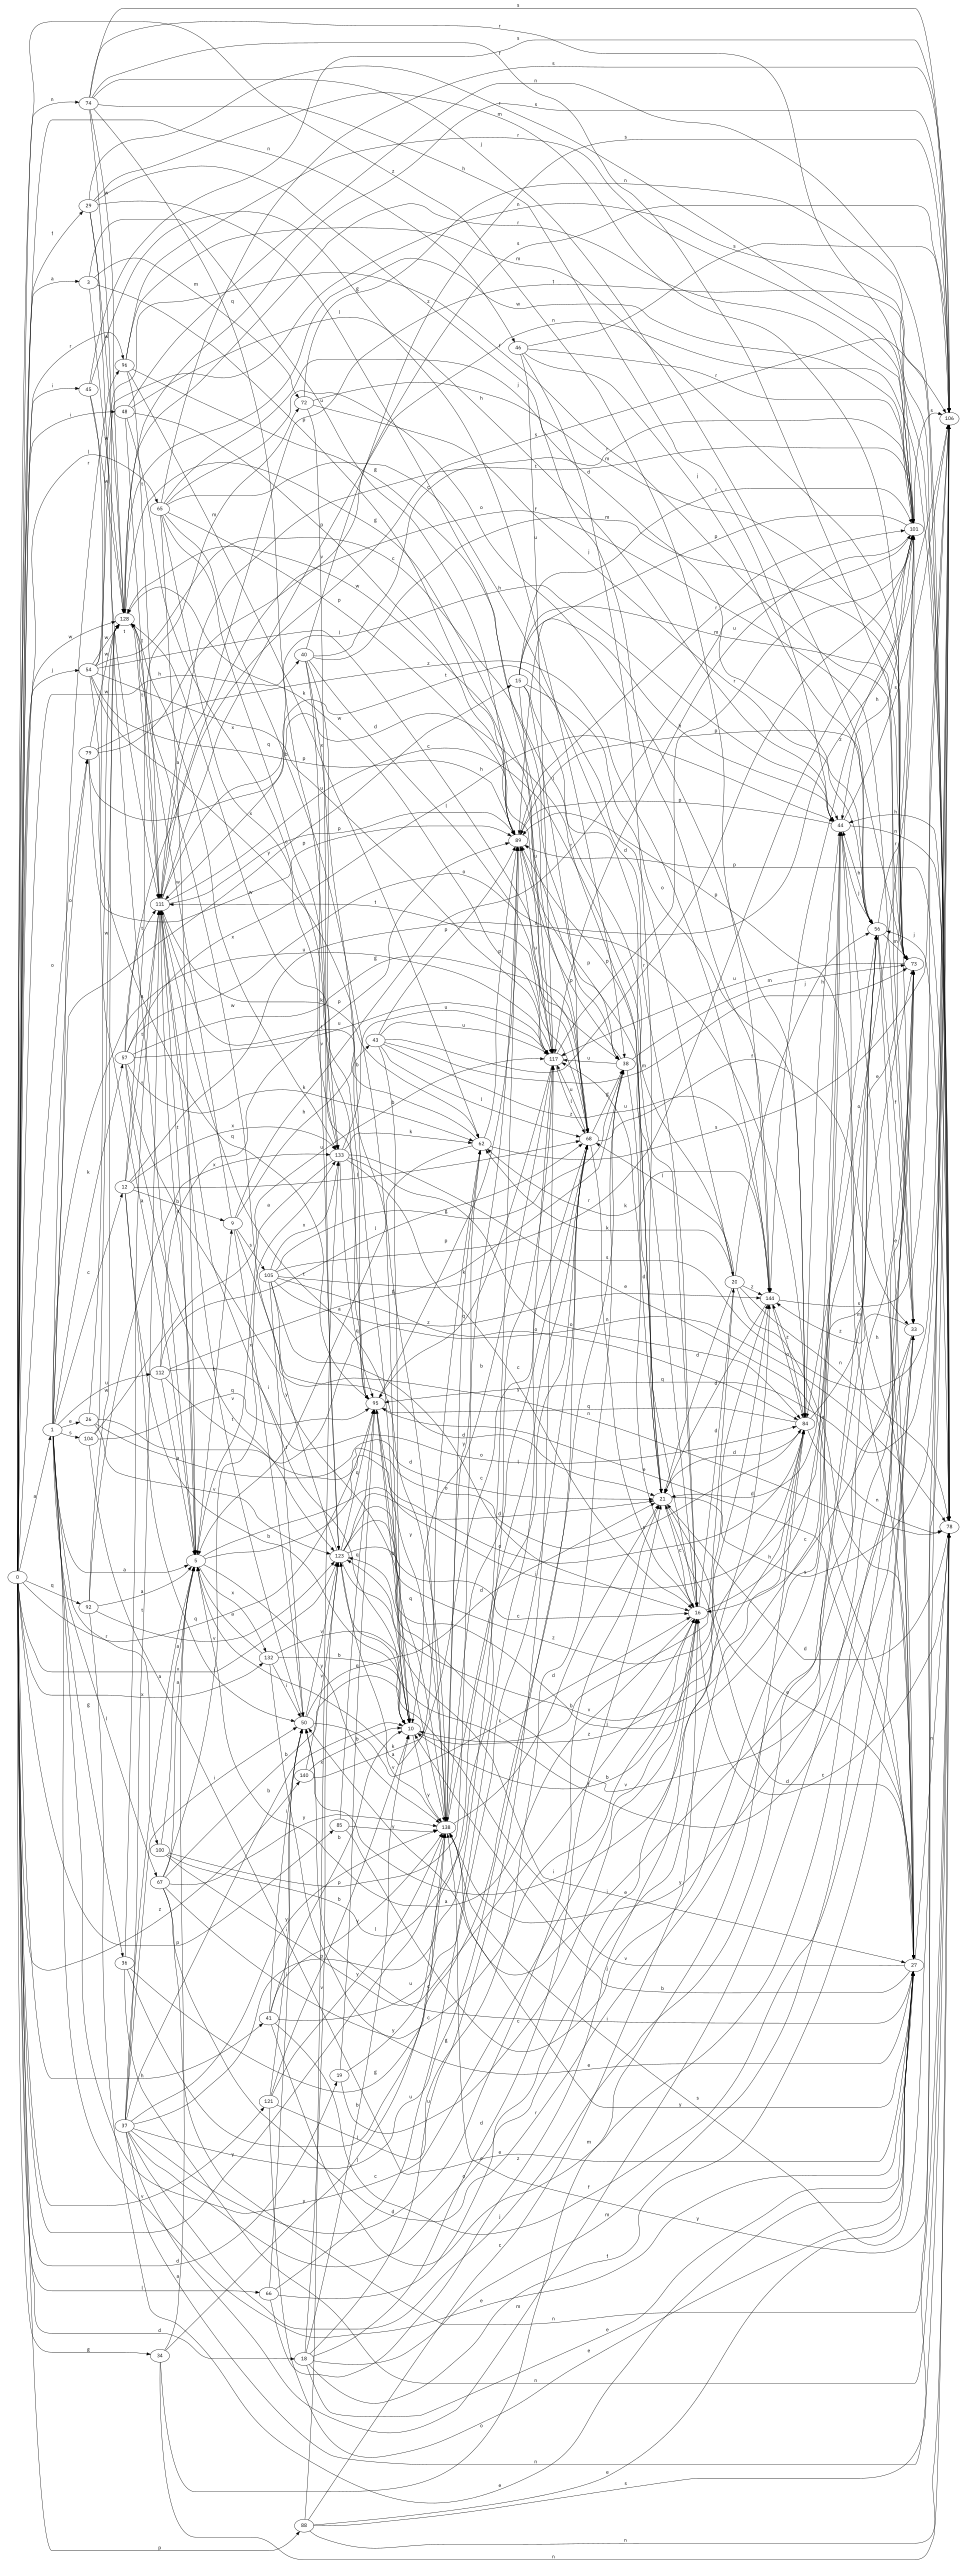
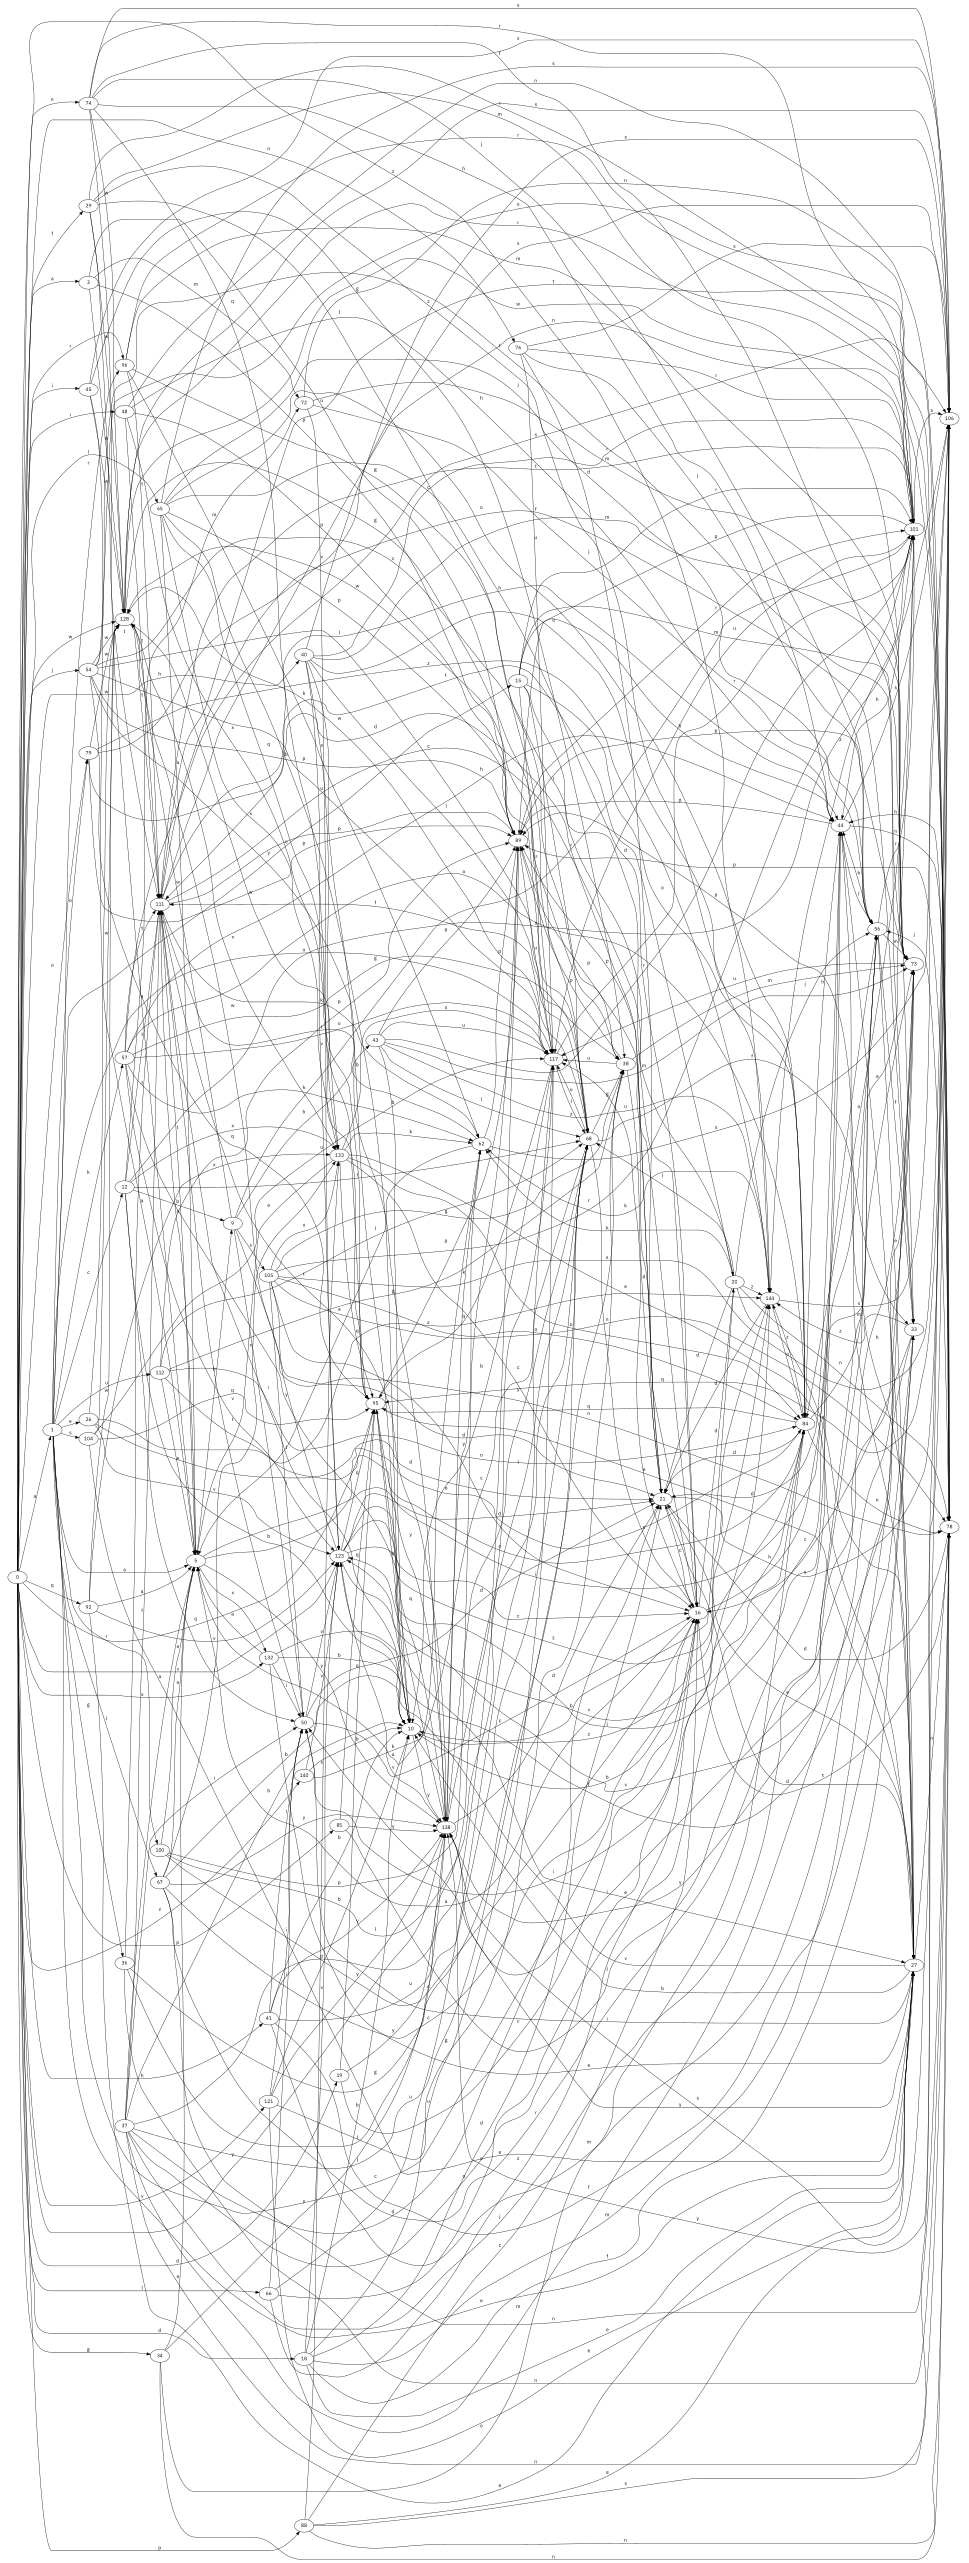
  strict digraph {
    fontname="IBM Plex Sans"
    rankdir=LR
    node [fontname="IBM Plex Sans"]
    edge [fontname="IBM Plex Sans"]
    0
    1
    3
    18
    19
    29
    34
    40
    41
    45
    48
    54
    65
    66
    74
-   76 [label=46]
+   76
    79
    85
    88
    92
    95
    96
    121
    123
    128
    132
    138
    140
    144
    5
    12
    15
    16
    26
    27
    36
    57
    67
    100
    104
    112
    117
    72
    89
    10
    73
    21
    33
    111
    101
    68
    84
    78
    106
    133
    50
    38
    44
    56
    62
    9
    20
    37
    43
    105
    0 -> 1 [label=a]
    0 -> 3 [label=a]
    0 -> 18 [label=d]
    0 -> 19 [label=d]
    0 -> 29 [label=f]
    0 -> 34 [label=g]
    0 -> 40 [label=h]
    0 -> 41 [label=h]
    0 -> 45 [label=i]
    0 -> 48 [label=i]
    0 -> 54 [label=j]
    0 -> 65 [label=l]
    0 -> 66 [label=l]
    0 -> 74 [label=n]
    0 -> 76 [label=n]
    0 -> 79 [label=o]
    0 -> 85 [label=p]
    0 -> 88 [label=p]
    0 -> 92 [label=q]
    0 -> 95 [label=q]
    0 -> 96 [label=r]
    0 -> 121 [label=v]
    0 -> 123 [label=v]
    0 -> 128 [label=w]
    0 -> 132 [label=x]
    0 -> 138 [label=y]
    0 -> 140 [label=z]
    0 -> 144 [label=z]
    1 -> 79 [label=o]
    1 -> 96 [label=r]
    1 -> 5 [label=a]
    1 -> 12 [label=c]
    1 -> 15 [label=c]
    1 -> 16 [label=c]
    1 -> 26 [label=e]
    1 -> 27 [label=e]
    1 -> 36 [label=g]
    1 -> 57 [label=k]
    1 -> 67 [label=l]
    1 -> 100 [label=r]
    1 -> 104 [label=s]
    1 -> 112 [label=u]
    1 -> 117 [label=u]
    3 -> 128 [label=w]
    3 -> 117 [label=u]
    3 -> 72 [label=m]
    3 -> 89 [label=p]
    18 -> 123 [label=v]
    18 -> 27 [label=e]
    18 -> 117 [label=u]
    18 -> 10 [label=b]
    18 -> 73 [label=m]
    18 -> 21 [label=d]
    18 -> 33 [label=f]
    19 -> 95 [label=q]
    19 -> 138 [label=y]
    19 -> 16 [label=c]
    29 -> 128 [label=w]
    29 -> 144 [label=z]
    29 -> 73 [label=m]
    29 -> 111 [label=t]
    29 -> 101 [label=r]
    29 -> 68 [label=l]
    34 -> 138 [label=y]
    34 -> 5 [label=a]
    34 -> 84 [label=o]
    34 -> 78 [label=n]
    40 -> 123 [label=v]
    40 -> 10 [label=b]
    40 -> 73 [label=m]
    40 -> 101 [label=r]
    40 -> 68 [label=l]
+   40 -> 84 [label=o]
    40 -> 106 [label=s]
    40 -> 133 [label=x]
    41 -> 138 [label=y]
    41 -> 117 [label=u]
    41 -> 10 [label=b]
    41 -> 73 [label=m]
    41 -> 33 [label=f]
    41 -> 50 [label=i]
    45 -> 128 [label=w]
    45 -> 5 [label=a]
    45 -> 106 [label=s]
    45 -> 38 [label=g]
    48 -> 89 [label=p]
    48 -> 111 [label=t]
    48 -> 78 [label=n]
    48 -> 133 [label=x]
    48 -> 44 [label=h]
    54 -> 95 [label=q]
    54 -> 128 [label=w]
    54 -> 138 [label=y]
    54 -> 16 [label=c]
    54 -> 117 [label=u]
    54 -> 89 [label=p]
    54 -> 33 [label=f]
    54 -> 68 [label=l]
    54 -> 78 [label=n]
    65 -> 95 [label=q]
    65 -> 5 [label=a]
    65 -> 16 [label=c]
    65 -> 89 [label=p]
    65 -> 10 [label=b]
    65 -> 84 [label=o]
    65 -> 106 [label=s]
    65 -> 133 [label=x]
    65 -> 56 [label=j]
    66 -> 144 [label=z]
    66 -> 16 [label=c]
    66 -> 117 [label=u]
    66 -> 50 [label=i]
    74 -> 95 [label=q]
    74 -> 128 [label=w]
    74 -> 5 [label=a]
    74 -> 33 [label=f]
    74 -> 101 [label=r]
    74 -> 106 [label=s]
    74 -> 44 [label=h]
    74 -> 56 [label=j]
    76 -> 117 [label=u]
    76 -> 21 [label=d]
    76 -> 101 [label=r]
    76 -> 106 [label=s]
    76 -> 56 [label=j]
    79 -> 128 [label=w]
    79 -> 144 [label=z]
    79 -> 89 [label=p]
    79 -> 21 [label=d]
    79 -> 106 [label=s]
    85 -> 95 [label=q]
    85 -> 138 [label=y]
    85 -> 56 [label=j]
    88 -> 16 [label=c]
    88 -> 27 [label=e]
    88 -> 78 [label=n]
    88 -> 106 [label=s]
    88 -> 133 [label=x]
    92 -> 123 [label=v]
    92 -> 128 [label=w]
    92 -> 5 [label=a]
    92 -> 27 [label=e]
    92 -> 133 [label=x]
    95 -> 128 [label=w]
    95 -> 138 [label=y]
    95 -> 27 [label=e]
    95 -> 89 [label=p]
    95 -> 10 [label=b]
    96 -> 73 [label=m]
    96 -> 111 [label=t]
    96 -> 101 [label=r]
    96 -> 38 [label=g]
    96 -> 62 [label=k]
    121 -> 138 [label=y]
    121 -> 27 [label=e]
    121 -> 10 [label=b]
    121 -> 50 [label=i]
    121 -> 38 [label=g]
    123 -> 95 [label=q]
    123 -> 128 [label=w]
    123 -> 144 [label=z]
    123 -> 16 [label=c]
    123 -> 27 [label=e]
    123 -> 21 [label=d]
    123 -> 56 [label=j]
    128 -> 111 [label=t]
    128 -> 101 [label=r]
    128 -> 106 [label=s]
    128 -> 133 [label=x]
    128 -> 38 [label=g]
    132 -> 5 [label=a]
    132 -> 27 [label=e]
    132 -> 10 [label=b]
    132 -> 33 [label=f]
    132 -> 50 [label=i]
    138 -> 95 [label=q]
    138 -> 123 [label=v]
    138 -> 21 [label=d]
    138 -> 111 [label=t]
    138 -> 68 [label=l]
    138 -> 106 [label=s]
    138 -> 62 [label=k]
    140 -> 123 [label=v]
    140 -> 10 [label=b]
    140 -> 62 [label=k]
    144 -> 21 [label=d]
    144 -> 84 [label=o]
    144 -> 106 [label=s]
    144 -> 62 [label=k]
    5 -> 132 [label=x]
    5 -> 138 [label=y]
    5 -> 111 [label=t]
    5 -> 84 [label=o]
    5 -> 56 [label=j]
    5 -> 9 [label=b]
    12 -> 72 [label=m]
    12 -> 10 [label=b]
    12 -> 111 [label=t]
    12 -> 68 [label=l]
    12 -> 106 [label=s]
    12 -> 133 [label=x]
    12 -> 50 [label=i]
    12 -> 9 [label=b]
    15 -> 117 [label=u]
    15 -> 73 [label=m]
    15 -> 101 [label=r]
    15 -> 68 [label=l]
    15 -> 84 [label=o]
    15 -> 44 [label=h]
    15 -> 20 [label=d]
    16 -> 5 [label=a]
    16 -> 117 [label=u]
    16 -> 89 [label=p]
    16 -> 44 [label=h]
    16 -> 20 [label=d]
    26 -> 123 [label=v]
    26 -> 128 [label=w]
    26 -> 144 [label=z]
    26 -> 84 [label=o]
    27 -> 123 [label=v]
    27 -> 138 [label=y]
    27 -> 89 [label=p]
    27 -> 10 [label=b]
    27 -> 21 [label=d]
    27 -> 78 [label=n]
    27 -> 50 [label=i]
    27 -> 44 [label=h]
    36 -> 111 [label=t]
    36 -> 68 [label=l]
    36 -> 78 [label=n]
    36 -> 38 [label=g]
    57 -> 123 [label=v]
    57 -> 138 [label=y]
    57 -> 117 [label=u]
    57 -> 111 [label=t]
    57 -> 84 [label=o]
    57 -> 106 [label=s]
    57 -> 38 [label=g]
    57 -> 44 [label=h]
    57 -> 62 [label=k]
    67 -> 138 [label=y]
    67 -> 5 [label=a]
    67 -> 16 [label=c]
    67 -> 10 [label=b]
    67 -> 101 [label=r]
    67 -> 78 [label=n]
    67 -> 133 [label=x]
    100 -> 5 [label=a]
    100 -> 16 [label=c]
    100 -> 89 [label=p]
    100 -> 68 [label=l]
    104 -> 95 [label=q]
    104 -> 128 [label=w]
    104 -> 27 [label=e]
    104 -> 117 [label=u]
    112 -> 5 [label=a]
    112 -> 89 [label=p]
    112 -> 21 [label=d]
    112 -> 68 [label=l]
    112 -> 84 [label=o]
    112 -> 38 [label=g]
    117 -> 95 [label=q]
    117 -> 128 [label=w]
    117 -> 10 [label=b]
    117 -> 101 [label=r]
    117 -> 68 [label=l]
    72 -> 123 [label=v]
    72 -> 73 [label=m]
    72 -> 78 [label=n]
    72 -> 56 [label=j]
    89 -> 117 [label=u]
    89 -> 101 [label=r]
    10 -> 138 [label=y]
    10 -> 144 [label=z]
    10 -> 111 [label=t]
    73 -> 138 [label=y]
    73 -> 117 [label=u]
    73 -> 89 [label=p]
    73 -> 50 [label=i]
    21 -> 16 [label=c]
    21 -> 27 [label=e]
    21 -> 89 [label=p]
    21 -> 106 [label=s]
    33 -> 123 [label=v]
    33 -> 144 [label=z]
    33 -> 16 [label=c]
    111 -> 5 [label=a]
    111 -> 16 [label=c]
    111 -> 89 [label=p]
    111 -> 33 [label=f]
    111 -> 78 [label=n]
    111 -> 44 [label=h]
    111 -> 62 [label=k]
    101 -> 128 [label=w]
    101 -> 144 [label=z]
    101 -> 117 [label=u]
    101 -> 89 [label=p]
    101 -> 111 [label=t]
    101 -> 84 [label=o]
    101 -> 106 [label=s]
    101 -> 44 [label=h]
    68 -> 128 [label=w]
    68 -> 138 [label=y]
    68 -> 5 [label=a]
    68 -> 16 [label=c]
    68 -> 117 [label=u]
    68 -> 33 [label=f]
    68 -> 111 [label=t]
    68 -> 38 [label=g]
    84 -> 95 [label=q]
    84 -> 144 [label=z]
    84 -> 10 [label=b]
    84 -> 73 [label=m]
    84 -> 21 [label=d]
    84 -> 78 [label=n]
    84 -> 50 [label=i]
    84 -> 44 [label=h]
    78 -> 16 [label=c]
    78 -> 89 [label=p]
    78 -> 21 [label=d]
    78 -> 111 [label=t]
    78 -> 44 [label=h]
    78 -> 56 [label=j]
    106 -> 95 [label=q]
    106 -> 138 [label=y]
    133 -> 95 [label=q]
    133 -> 5 [label=a]
    133 -> 16 [label=c]
    133 -> 27 [label=e]
    133 -> 117 [label=u]
    133 -> 84 [label=o]
    133 -> 62 [label=k]
    50 -> 123 [label=v]
    50 -> 16 [label=c]
    50 -> 21 [label=d]
    50 -> 111 [label=t]
    38 -> 117 [label=u]
    38 -> 89 [label=p]
    38 -> 73 [label=m]
    38 -> 21 [label=d]
    44 -> 123 [label=v]
    44 -> 27 [label=e]
    44 -> 89 [label=p]
    44 -> 21 [label=d]
    44 -> 78 [label=n]
    44 -> 106 [label=s]
    44 -> 56 [label=j]
    56 -> 27 [label=e]
    56 -> 73 [label=m]
    56 -> 33 [label=f]
    56 -> 101 [label=r]
    56 -> 44 [label=h]
    62 -> 138 [label=y]
    62 -> 5 [label=a]
    62 -> 89 [label=p]
    62 -> 111 [label=t]
    62 -> 106 [label=s]
    9 -> 128 [label=w]
    9 -> 101 [label=r]
    9 -> 78 [label=n]
    9 -> 50 [label=i]
    9 -> 43 [label=h]
    9 -> 105 [label=s]
    20 -> 144 [label=z]
    20 -> 27 [label=e]
    20 -> 10 [label=b]
    20 -> 21 [label=d]
    20 -> 111 [label=t]
    20 -> 68 [label=l]
    20 -> 78 [label=n]
    20 -> 56 [label=j]
    20 -> 62 [label=k]
-   37 -> 138 [label=y]
    37 -> 5 [label=a]
    37 -> 89 [label=p]
    37 -> 10 [label=b]
    37 -> 73 [label=m]
    37 -> 21 [label=d]
    37 -> 111 [label=t]
    37 -> 68 [label=l]
    37 -> 84 [label=o]
    37 -> 78 [label=n]
    37 -> 50 [label=i]
    37 -> 56 [label=j]
    43 -> 144 [label=z]
    43 -> 117 [label=u]
    43 -> 89 [label=p]
    43 -> 10 [label=b]
    43 -> 73 [label=m]
    43 -> 101 [label=r]
    43 -> 68 [label=l]
    105 -> 16 [label=c]
    105 -> 21 [label=d]
    105 -> 101 [label=r]
    105 -> 84 [label=o]
    105 -> 78 [label=n]
    105 -> 106 [label=s]
    105 -> 133 [label=x]
    105 -> 50 [label=i]
    105 -> 38 [label=g]
  }
